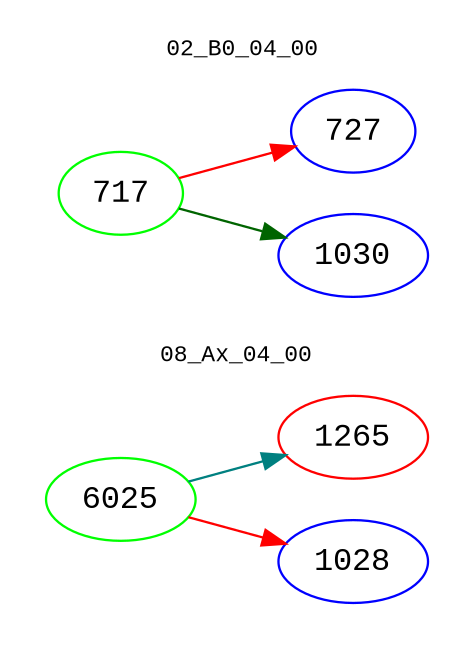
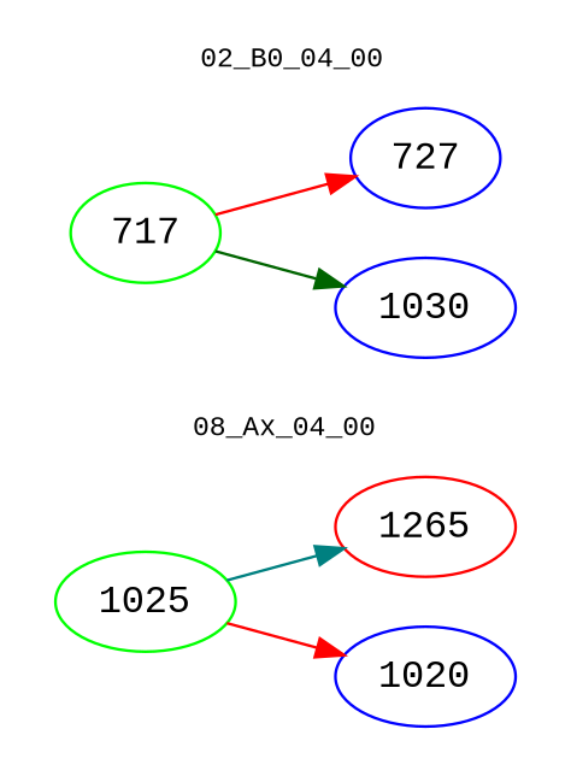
  digraph {
    fontname="Liberation Mono"
    rankdir=LR
    node [color=blue fontname="Liberation Mono"]
    edge [color=red fontname="Liberation Mono"]
-   n1 [color=green label=6025]
-   n2 [label=1028]
+   n1 [color=green label=1025]
+   n2 [label=1020]
    n3 [color=red label=1265]
    n4 [color=green label=717]
    n5 [label=1030]
    n6 [label=727]
    subgraph cluster_1 {
      color=white
      fontsize=10
      label="08_Ax_04_00"
      n1
      n2
      n3
    }
    subgraph cluster_2 {
      color=white
      fontsize=10
      label="02_B0_04_00"
      n4
      n5
      n6
    }
    n1 -> n2
    n1 -> n3 [color=teal]
    n4 -> n5 [color=darkgreen]
    n4 -> n6
  }
